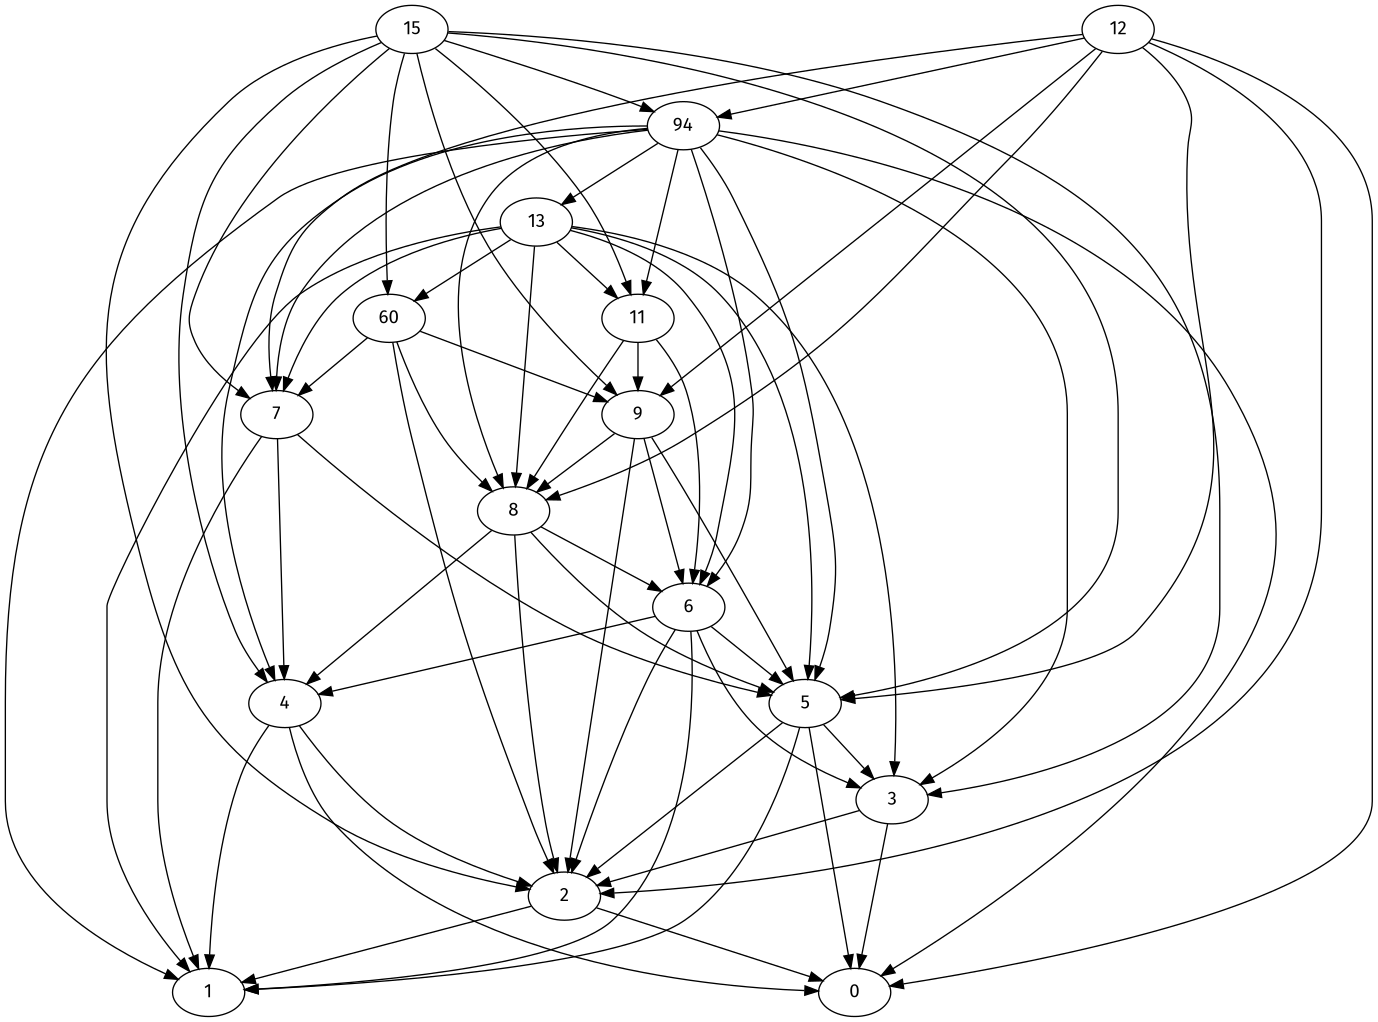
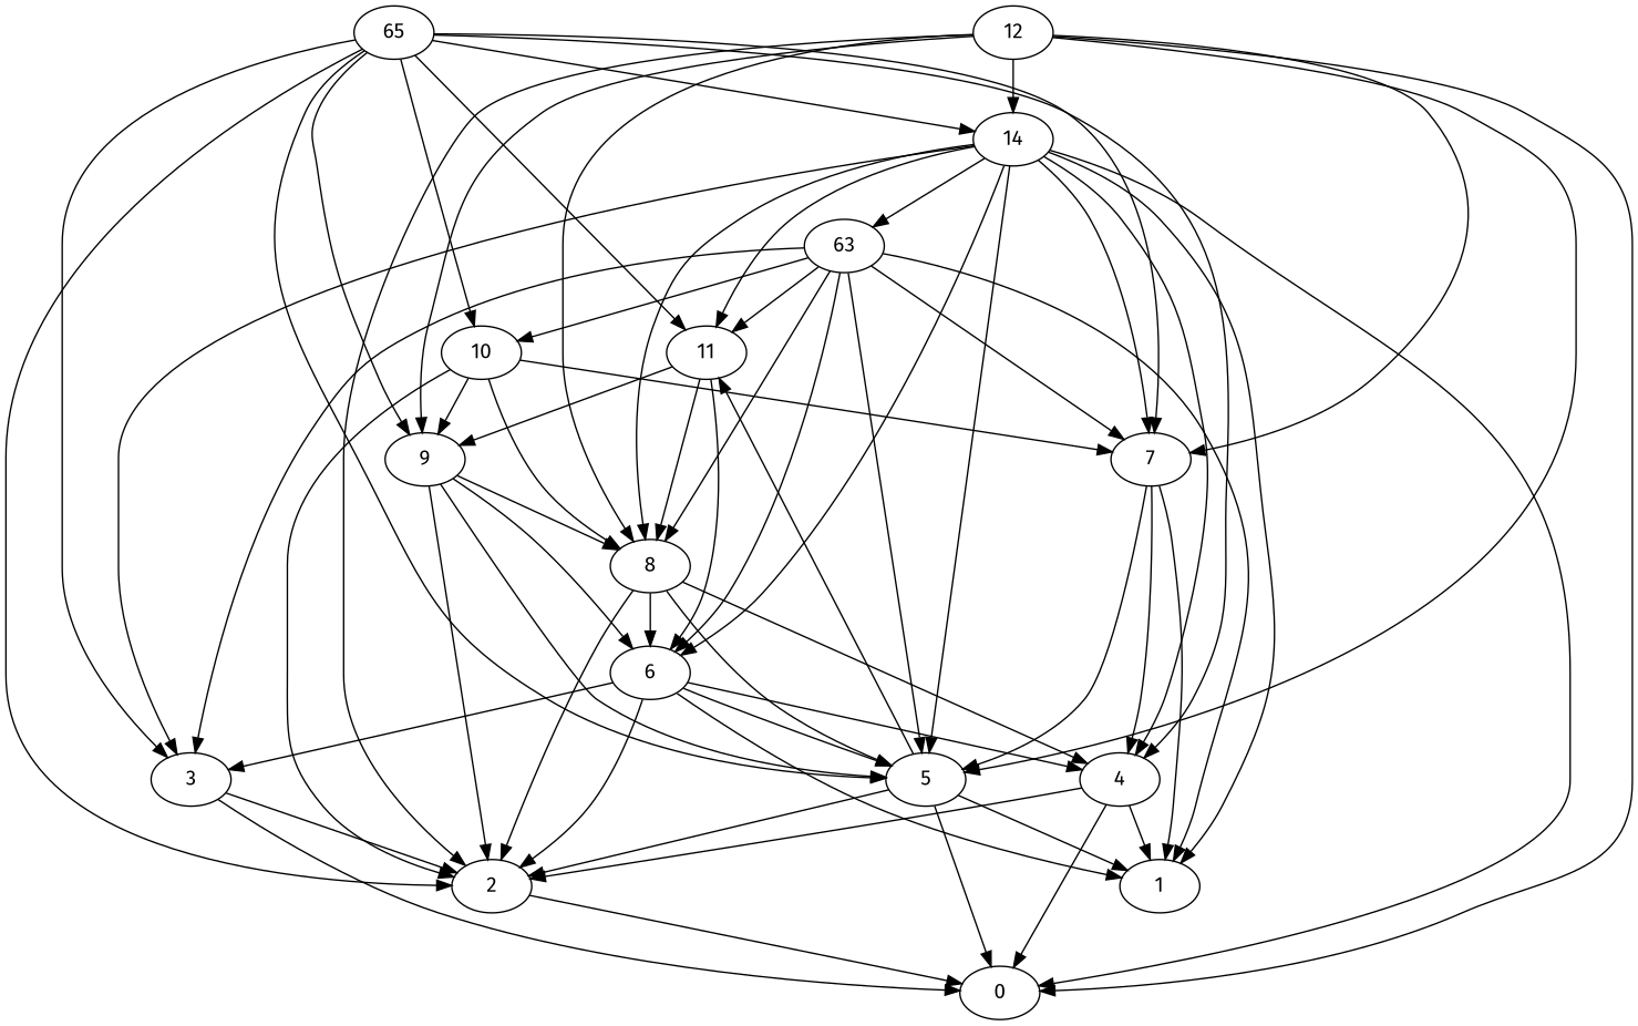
  digraph {
    fontname="Fira Sans"
    node [Weight=30 fontname="Fira Sans"]
    edge [Weight=5 fontname="Fira Sans"]
-   14 [Weight=13 label=94]
-   15
-   10 [Weight=17 label=60]
+   14 [Weight=13]
+   15 [label=65]
+   10 [Weight=17]
    11 [Weight=17]
    9 [Weight=8]
    7
    5 [Weight=8]
    3 [Weight=38]
    4
    2
-   13 [Weight=34]
+   13 [Weight=34 label=63]
    8 [Weight=21]
    6 [Weight=34]
    1 [Weight=42]
    0 [Weight=21]
    12 [Weight=21]
    14 -> 11 [Weight=4]
    14 -> 7 [Weight=6]
    14 -> 5
    14 -> 3 [Weight=3]
    14 -> 4 [Weight=3]
    14 -> 13 [Weight=2]
    14 -> 8 [Weight=6]
    14 -> 6 [Weight=2]
    14 -> 1 [Weight=4]
    14 -> 0 [Weight=8]
    15 -> 14 [Weight=3]
    15 -> 10 [Weight=8]
    15 -> 11 [Weight=9]
    15 -> 9 [Weight=6]
    15 -> 7 [Weight=9]
    15 -> 5 [Weight=7]
    15 -> 3 [Weight=10]
    15 -> 4
    15 -> 2 [Weight=8]
    10 -> 9 [Weight=10]
    10 -> 7
    10 -> 2 [Weight=10]
    10 -> 8 [Weight=2]
    11 -> 9
    11 -> 8 [Weight=6]
    11 -> 6 [Weight=8]
    9 -> 5 [Weight=3]
    9 -> 2 [Weight=9]
    9 -> 8 [Weight=3]
    9 -> 6 [Weight=2]
    7 -> 5 [Weight=4]
    7 -> 4 [Weight=6]
    7 -> 1 [Weight=6]
-   5 -> 3 [Weight=7]
+   5 -> 11 [Weight=7]
    5 -> 2
    5 -> 1 [Weight=9]
    5 -> 0 [Weight=10]
    3 -> 2 [Weight=4]
    3 -> 0 [Weight=10]
    4 -> 2 [Weight=9]
    4 -> 1 [Weight=4]
    4 -> 0 [Weight=8]
-   2 -> 1 [Weight=4]
    2 -> 0 [Weight=7]
    13 -> 10
    13 -> 11 [Weight=2]
    13 -> 7 [Weight=7]
    13 -> 5 [Weight=3]
    13 -> 3 [Weight=7]
    13 -> 8 [Weight=3]
    13 -> 6 [Weight=2]
    13 -> 1 [Weight=9]
    8 -> 5 [Weight=2]
    8 -> 4 [Weight=8]
    8 -> 2 [Weight=8]
    8 -> 6 [Weight=7]
    6 -> 5 [Weight=3]
    6 -> 3
    6 -> 4 [Weight=2]
    6 -> 2 [Weight=3]
    6 -> 1 [Weight=4]
    12 -> 14 [Weight=7]
    12 -> 9 [Weight=7]
    12 -> 7
    12 -> 5 [Weight=6]
    12 -> 2 [Weight=7]
    12 -> 8 [Weight=6]
    12 -> 0
  }
